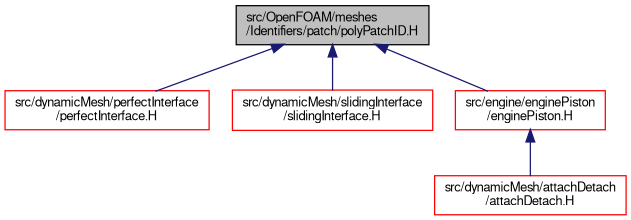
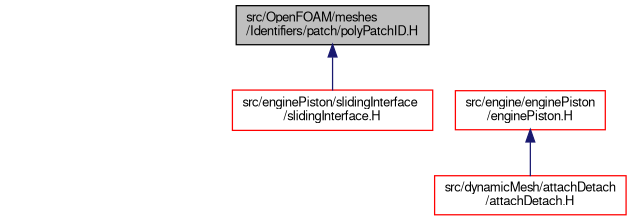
  digraph {
    node [color=red fontname=FreeSans fontsize=10 shape=record]
    edge [color=midnightblue dir=back fontname=FreeSans fontsize=10 labelfontname=FreeSans labelfontsize=10 style=solid]
    n1 [color=black fillcolor=grey75 fontcolor=black height=0.2 label="src/OpenFOAM/meshes\l/Identifiers/patch/polyPatchID.H" style=filled width=0.4]
-   n2 [height=0.2 label="src/dynamicMesh/perfectInterface\l/perfectInterface.H" width=0.4]
-   n3 [height=0.2 label="src/dynamicMesh/slidingInterface\l/slidingInterface.H" width=0.4]
+   n3 [height=0.2 label="src/enginePiston/slidingInterface\l/slidingInterface.H" width=0.4]
    n4 [height=0.2 label="src/engine/enginePiston\l/enginePiston.H" width=0.4]
    n5 [height=0.2 label="src/dynamicMesh/attachDetach\l/attachDetach.H" width=0.4]
-   n1 -> n2
    n1 -> n3
-   n1 -> n4
    n4 -> n5
  }
